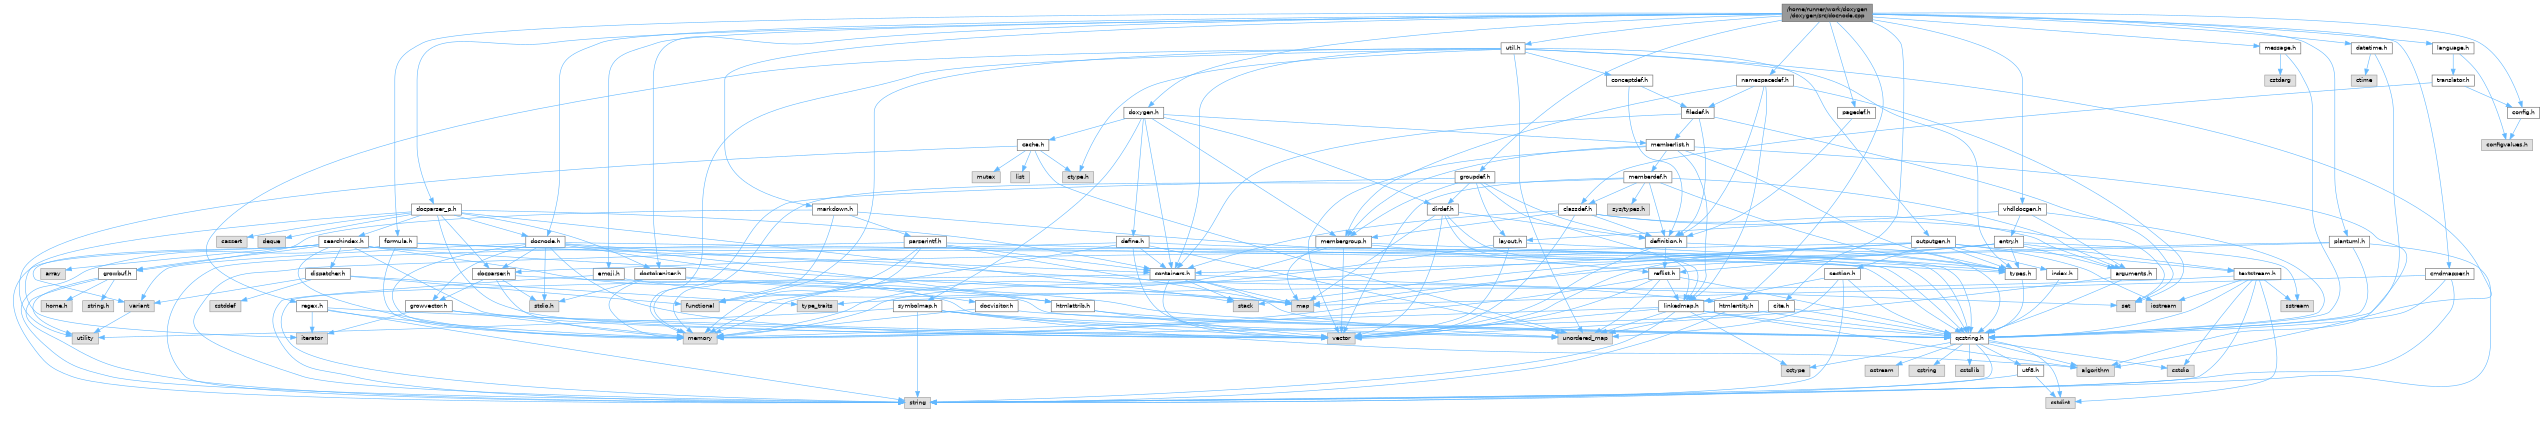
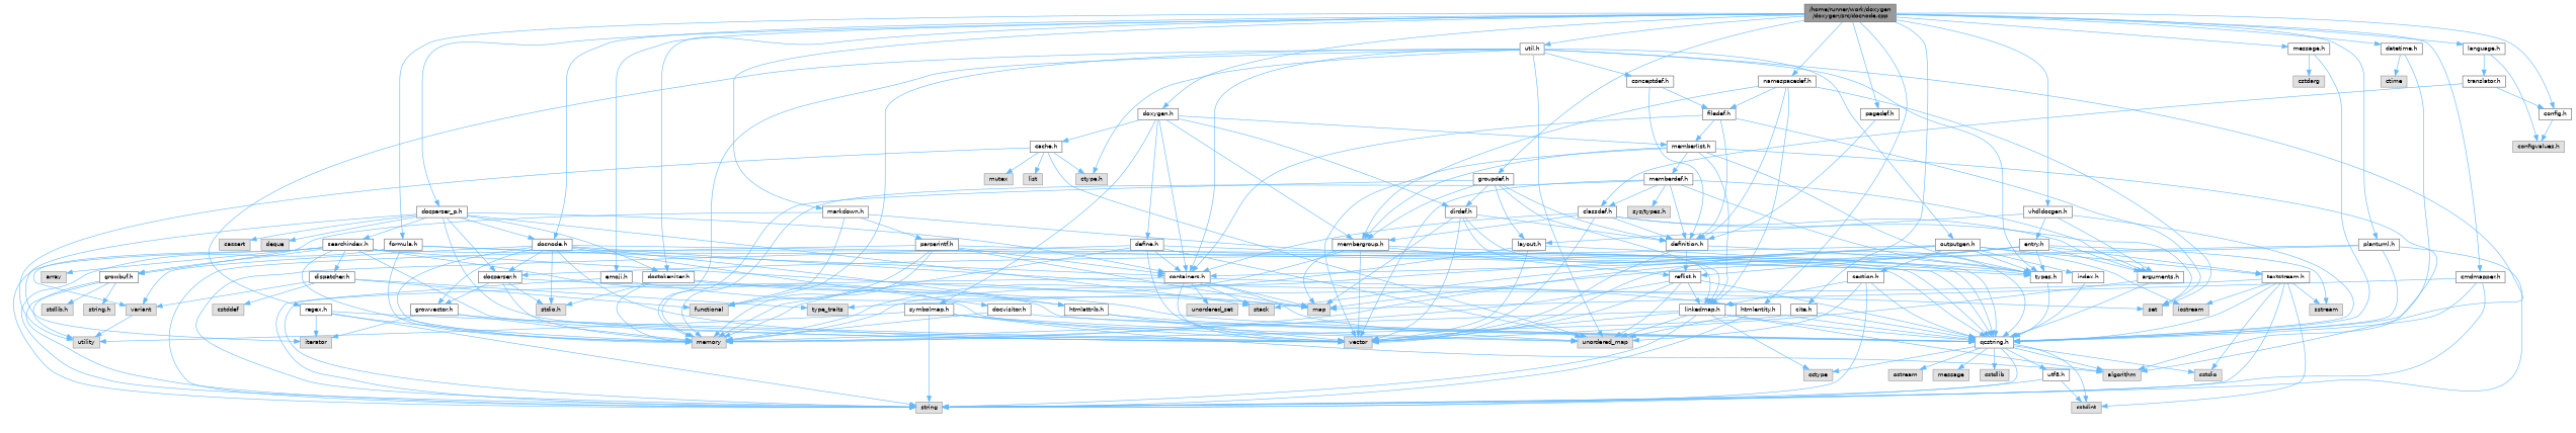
  digraph {
    node [color=grey40 fillcolor=white fontname=Helvetica fontsize=10 shape=box style=filled]
    edge [color=steelblue1 fontname=Helvetica fontsize=10 labelfontname=Helvetica labelfontsize=10 style=solid]
    n1 [color=gray40 fillcolor=grey60 fontcolor=black height=0.2 label="/home/runner/work/doxygen\l/doxygen/src/docnode.cpp" width=0.4]
    n2 [height=0.2 label="docnode.h" width=0.4]
    n3 [height=0.2 label="htmlentity.h" width=0.4]
    n4 [height=0.2 label="docparser_p.h" width=0.4]
    n5 [height=0.2 label="doctokenizer.h" width=0.4]
    n6 [height=0.2 label="emoji.h" width=0.4]
    n7 [height=0.2 label="message.h" width=0.4]
    n8 [height=0.2 label="doxygen.h" width=0.4]
    n9 [height=0.2 label="cite.h" width=0.4]
    n10 [height=0.2 label="util.h" width=0.4]
    n11 [height=0.2 label="formula.h" width=0.4]
    n12 [height=0.2 label="markdown.h" width=0.4]
    n13 [height=0.2 label="pagedef.h" width=0.4]
    n14 [height=0.2 label="namespacedef.h" width=0.4]
    n15 [height=0.2 label="groupdef.h" width=0.4]
    n16 [height=0.2 label="cmdmapper.h" width=0.4]
    n17 [height=0.2 label="config.h" width=0.4]
    n18 [height=0.2 label="vhdldocgen.h" width=0.4]
    n19 [height=0.2 label="plantuml.h" width=0.4]
    n20 [height=0.2 label="language.h" width=0.4]
    n21 [height=0.2 label="datetime.h" width=0.4]
    n22 [color=grey60 fillcolor="#E0E0E0" height=0.2 label="stdio.h" width=0.4]
    n23 [color=grey60 fillcolor="#E0E0E0" height=0.2 label=vector width=0.4]
    n24 [color=grey60 fillcolor="#E0E0E0" height=0.2 label=memory width=0.4]
    n25 [color=grey60 fillcolor="#E0E0E0" height=0.2 label=variant width=0.4]
    n26 [height=0.2 label="qcstring.h" width=0.4]
    n27 [height=0.2 label="docvisitor.h" width=0.4]
    n28 [height=0.2 label="docparser.h" width=0.4]
    n29 [height=0.2 label="growvector.h" width=0.4]
    n30 [height=0.2 label="htmlattrib.h" width=0.4]
    n31 [color=grey60 fillcolor="#E0E0E0" height=0.2 label=string width=0.4]
    n32 [color=grey60 fillcolor="#E0E0E0" height=0.2 label=unordered_map width=0.4]
    n33 [color=grey60 fillcolor="#E0E0E0" height=0.2 label=iterator width=0.4]
    n34 [color=grey60 fillcolor="#E0E0E0" height=0.2 label=cassert width=0.4]
    n35 [color=grey60 fillcolor="#E0E0E0" height=0.2 label=stack width=0.4]
    n36 [color=grey60 fillcolor="#E0E0E0" height=0.2 label=deque width=0.4]
    n37 [height=0.2 label="containers.h" width=0.4]
    n38 [height=0.2 label="searchindex.h" width=0.4]
    n39 [color=grey60 fillcolor="#E0E0E0" height=0.2 label=map width=0.4]
    n40 [color=grey60 fillcolor="#E0E0E0" height=0.2 label=cstdarg width=0.4]
    n41 [height=0.2 label="membergroup.h" width=0.4]
    n42 [height=0.2 label="dirdef.h" width=0.4]
    n43 [height=0.2 label="memberlist.h" width=0.4]
    n44 [height=0.2 label="define.h" width=0.4]
    n45 [height=0.2 label="cache.h" width=0.4]
    n46 [height=0.2 label="symbolmap.h" width=0.4]
    n47 [color=grey60 fillcolor="#E0E0E0" height=0.2 label=algorithm width=0.4]
    n48 [color=grey60 fillcolor="#E0E0E0" height=0.2 label=functional width=0.4]
    n49 [height=0.2 label="types.h" width=0.4]
    n50 [color=grey60 fillcolor="#E0E0E0" height=0.2 label="ctype.h" width=0.4]
    n51 [height=0.2 label="outputgen.h" width=0.4]
    n52 [height=0.2 label="regex.h" width=0.4]
    n53 [height=0.2 label="conceptdef.h" width=0.4]
    n54 [height=0.2 label="growbuf.h" width=0.4]
    n55 [height=0.2 label="parserintf.h" width=0.4]
    n56 [height=0.2 label="definition.h" width=0.4]
    n57 [color=grey60 fillcolor="#E0E0E0" height=0.2 label=set width=0.4]
    n58 [height=0.2 label="linkedmap.h" width=0.4]
    n59 [height=0.2 label="filedef.h" width=0.4]
    n60 [height=0.2 label="layout.h" width=0.4]
    n61 [color=grey60 fillcolor="#E0E0E0" height=0.2 label="configvalues.h" width=0.4]
    n62 [height=0.2 label="arguments.h" width=0.4]
    n63 [height=0.2 label="entry.h" width=0.4]
    n64 [height=0.2 label="translator.h" width=0.4]
    n65 [color=grey60 fillcolor="#E0E0E0" height=0.2 label=ctime width=0.4]
    n66 [color=grey60 fillcolor="#E0E0E0" height=0.2 label=utility width=0.4]
    n67 [color=grey60 fillcolor="#E0E0E0" height=0.2 label=cctype width=0.4]
-   n68 [color=grey60 fillcolor="#E0E0E0" height=0.2 label=cstring width=0.4]
+   n68 [color=grey60 fillcolor="#E0E0E0" height=0.2 label=message width=0.4]
    n69 [color=grey60 fillcolor="#E0E0E0" height=0.2 label=cstdio width=0.4]
    n70 [color=grey60 fillcolor="#E0E0E0" height=0.2 label=cstdlib width=0.4]
    n71 [color=grey60 fillcolor="#E0E0E0" height=0.2 label=cstdint width=0.4]
    n72 [color=grey60 fillcolor="#E0E0E0" height=0.2 label=ostream width=0.4]
    n73 [height=0.2 label="utf8.h" width=0.4]
+   n74 [color=grey60 fillcolor="#E0E0E0" height=0.2 label=unordered_set width=0.4]
    n75 [color=grey60 fillcolor="#E0E0E0" height=0.2 label=array width=0.4]
    n76 [height=0.2 label="dispatcher.h" width=0.4]
-   n77 [color=grey60 fillcolor="#E0E0E0" height=0.2 label="home.h" width=0.4]
+   n77 [color=grey60 fillcolor="#E0E0E0" height=0.2 label="stdlib.h" width=0.4]
    n78 [color=grey60 fillcolor="#E0E0E0" height=0.2 label="string.h" width=0.4]
    n79 [color=grey60 fillcolor="#E0E0E0" height=0.2 label=cstddef width=0.4]
    n80 [color=grey60 fillcolor="#E0E0E0" height=0.2 label=type_traits width=0.4]
    n81 [height=0.2 label="reflist.h" width=0.4]
    n82 [height=0.2 label="memberdef.h" width=0.4]
    n83 [color=grey60 fillcolor="#E0E0E0" height=0.2 label=list width=0.4]
    n84 [color=grey60 fillcolor="#E0E0E0" height=0.2 label=mutex width=0.4]
    n85 [color=grey60 fillcolor="#E0E0E0" height=0.2 label="sys/types.h" width=0.4]
    n86 [height=0.2 label="classdef.h" width=0.4]
    n87 [color=grey60 fillcolor="#E0E0E0" height=0.2 label=iostream width=0.4]
    n88 [height=0.2 label="index.h" width=0.4]
    n89 [height=0.2 label="section.h" width=0.4]
    n90 [height=0.2 label="textstream.h" width=0.4]
    n91 [color=grey60 fillcolor="#E0E0E0" height=0.2 label=sstream width=0.4]
    n1 -> n2
    n1 -> n3
    n1 -> n4
    n1 -> n5
    n1 -> n6
    n1 -> n7
    n1 -> n8
    n1 -> n9
    n1 -> n10
    n1 -> n11
    n1 -> n12
    n1 -> n13
    n1 -> n14
    n1 -> n15
    n1 -> n16
    n1 -> n17
    n1 -> n18
    n1 -> n19
    n1 -> n20
    n1 -> n21
    n2 -> n3
    n2 -> n22
    n2 -> n23
    n2 -> n24
    n2 -> n25
    n2 -> n26
    n2 -> n27
    n2 -> n28
    n2 -> n29
    n2 -> n30
    n3 -> n26
    n3 -> n31
    n3 -> n32
    n4 -> n2
    n4 -> n5
    n4 -> n23
    n4 -> n28
    n4 -> n33
    n4 -> n34
    n4 -> n35
    n4 -> n36
    n4 -> n37
    n4 -> n38
    n5 -> n22
    n5 -> n24
    n5 -> n26
    n5 -> n30
    n6 -> n31
    n6 -> n39
    n7 -> n26
    n7 -> n40
    n8 -> n37
    n8 -> n41
    n8 -> n42
    n8 -> n43
    n8 -> n44
    n8 -> n45
    n8 -> n46
    n9 -> n24
    n9 -> n26
    n10 -> n24
    n10 -> n32
    n10 -> n37
    n10 -> n47
    n10 -> n48
    n10 -> n49
    n10 -> n50
    n10 -> n51
    n10 -> n52
    n10 -> n53
    n11 -> n24
    n11 -> n26
    n11 -> n31
    n11 -> n37
    n12 -> n26
    n12 -> n48
    n12 -> n54
    n12 -> n55
    n13 -> n56
    n14 -> n41
    n14 -> n56
    n14 -> n57
    n14 -> n58
    n14 -> n59
    n15 -> n24
    n15 -> n41
    n15 -> n42
    n15 -> n56
    n15 -> n58
    n15 -> n60
    n16 -> n26
    n16 -> n31
    n16 -> n39
    n17 -> n61
    n18 -> n26
    n18 -> n60
    n18 -> n62
    n18 -> n63
    n19 -> n26
    n19 -> n31
    n19 -> n37
    n19 -> n39
    n20 -> n61
    n20 -> n64
    n21 -> n26
    n21 -> n65
    n25 -> n66
    n26 -> n31
    n26 -> n47
    n26 -> n67
    n26 -> n68
    n26 -> n69
    n26 -> n70
    n26 -> n71
    n26 -> n72
    n26 -> n73
    n27 -> n24
    n27 -> n26
    n28 -> n22
    n28 -> n24
    n28 -> n26
    n28 -> n29
    n29 -> n23
    n29 -> n24
    n29 -> n33
    n30 -> n23
    n30 -> n26
    n37 -> n23
    n37 -> n31
    n37 -> n32
    n37 -> n35
    n37 -> n39
    n37 -> n57
+   n37 -> n74
    n38 -> n23
    n38 -> n24
    n38 -> n25
    n38 -> n26
    n38 -> n31
    n38 -> n32
    n38 -> n39
    n38 -> n54
    n38 -> n75
    n38 -> n76
    n41 -> n23
    n41 -> n24
    n41 -> n39
    n41 -> n49
    n41 -> n81
    n42 -> n23
    n42 -> n26
    n42 -> n39
    n42 -> n56
    n42 -> n58
    n43 -> n23
    n43 -> n41
    n43 -> n47
    n43 -> n49
    n43 -> n58
    n43 -> n82
    n44 -> n23
    n44 -> n24
    n44 -> n26
    n44 -> n31
    n44 -> n32
    n44 -> n37
    n45 -> n32
    n45 -> n50
    n45 -> n66
    n45 -> n83
    n45 -> n84
    n46 -> n23
    n46 -> n31
    n46 -> n32
    n46 -> n47
    n46 -> n66
    n49 -> n26
    n51 -> n24
    n51 -> n28
    n51 -> n35
    n51 -> n49
    n51 -> n87
    n51 -> n88
    n51 -> n89
    n51 -> n90
    n52 -> n23
    n52 -> n24
    n52 -> n31
    n52 -> n33
    n53 -> n56
    n53 -> n59
    n54 -> n31
    n54 -> n66
    n54 -> n77
    n54 -> n78
    n55 -> n24
    n55 -> n31
    n55 -> n37
    n55 -> n39
    n55 -> n48
    n55 -> n49
    n56 -> n23
    n56 -> n49
    n56 -> n81
    n58 -> n23
    n58 -> n24
    n58 -> n26
    n58 -> n31
    n58 -> n32
    n58 -> n47
    n58 -> n67
    n59 -> n37
    n59 -> n43
    n59 -> n56
    n59 -> n57
    n60 -> n23
    n60 -> n24
    n60 -> n49
    n62 -> n23
    n62 -> n26
    n63 -> n23
    n63 -> n24
    n63 -> n49
    n63 -> n62
    n63 -> n81
    n63 -> n90
    n63 -> n91
    n64 -> n17
    n64 -> n86
    n73 -> n31
    n73 -> n71
    n76 -> n25
    n76 -> n48
    n76 -> n79
    n76 -> n80
    n81 -> n23
    n81 -> n24
    n81 -> n26
    n81 -> n32
    n81 -> n58
    n82 -> n23
    n82 -> n24
    n82 -> n49
    n82 -> n56
    n82 -> n62
    n82 -> n85
    n82 -> n86
    n86 -> n23
    n86 -> n37
    n86 -> n41
    n86 -> n56
    n86 -> n57
    n86 -> n62
    n88 -> n26
    n89 -> n26
    n89 -> n31
    n89 -> n32
    n89 -> n58
    n90 -> n26
    n90 -> n31
    n90 -> n69
    n90 -> n71
    n90 -> n80
    n90 -> n87
    n90 -> n91
  }
